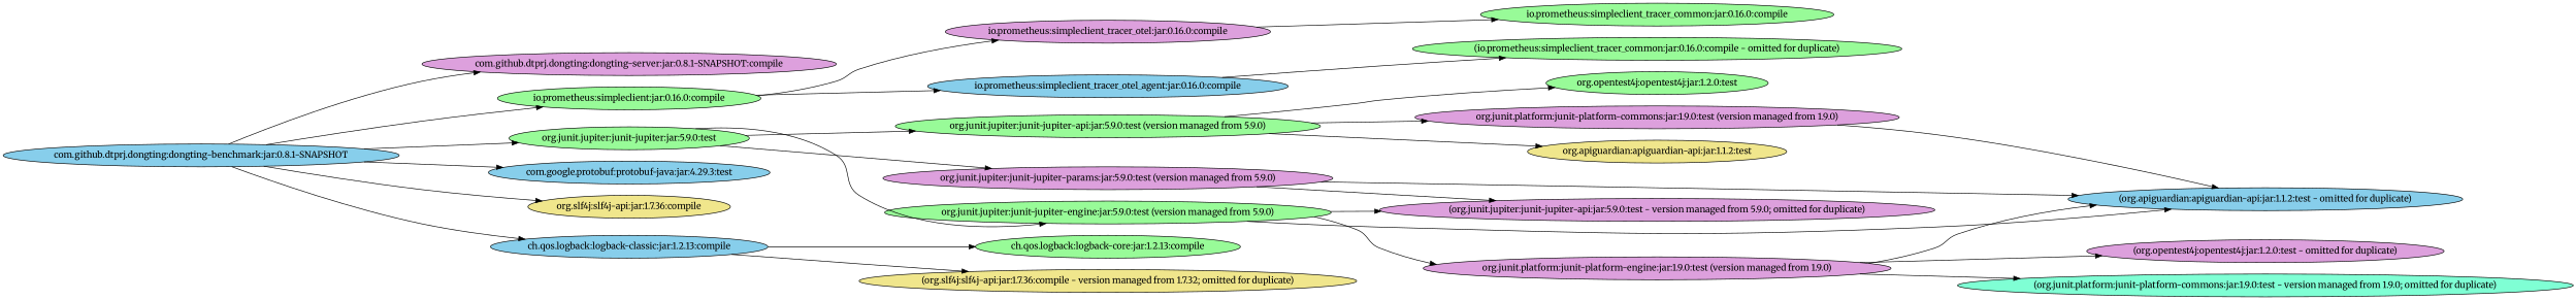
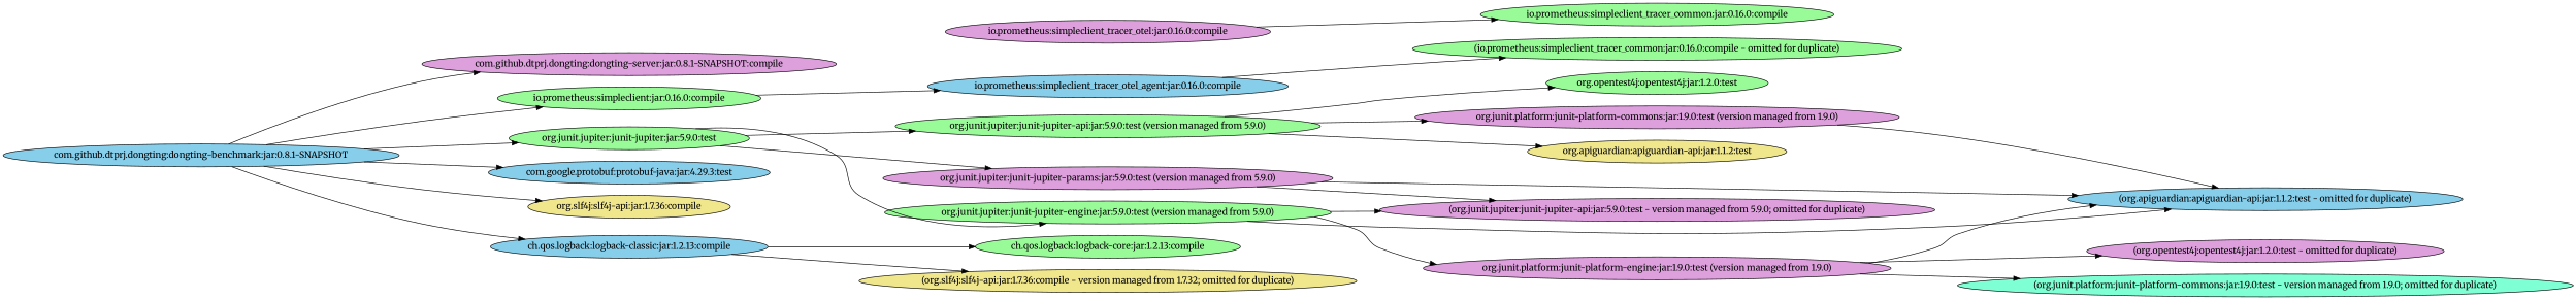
  digraph {
    fontname=Merriweather
    rankdir=LR
    node [fillcolor=palegreen fontname=Merriweather style=filled]
    edge [fontname=Merriweather]
    "com.github.dtprj.dongting:dongting-benchmark:jar:0.8.1-SNAPSHOT" [fillcolor=skyblue]
    "com.github.dtprj.dongting:dongting-server:jar:0.8.1-SNAPSHOT:compile" [fillcolor=plum]
    "io.prometheus:simpleclient:jar:0.16.0:compile"
    "org.junit.jupiter:junit-jupiter:jar:5.9.0:test"
    "com.google.protobuf:protobuf-java:jar:4.29.3:test" [fillcolor=skyblue]
    "org.slf4j:slf4j-api:jar:1.7.36:compile" [fillcolor=khaki]
    "ch.qos.logback:logback-classic:jar:1.2.13:compile" [fillcolor=skyblue]
    "io.prometheus:simpleclient_tracer_otel:jar:0.16.0:compile" [fillcolor=plum]
    "io.prometheus:simpleclient_tracer_otel_agent:jar:0.16.0:compile" [fillcolor=skyblue]
    "org.junit.jupiter:junit-jupiter-api:jar:5.9.0:test (version managed from 5.9.0)"
    "org.junit.jupiter:junit-jupiter-params:jar:5.9.0:test (version managed from 5.9.0)" [fillcolor=plum]
    "org.junit.jupiter:junit-jupiter-engine:jar:5.9.0:test (version managed from 5.9.0)"
    "ch.qos.logback:logback-core:jar:1.2.13:compile"
    "(org.slf4j:slf4j-api:jar:1.7.36:compile - version managed from 1.7.32; omitted for duplicate)" [fillcolor=khaki]
    "io.prometheus:simpleclient_tracer_common:jar:0.16.0:compile"
    "(io.prometheus:simpleclient_tracer_common:jar:0.16.0:compile - omitted for duplicate)"
    "org.opentest4j:opentest4j:jar:1.2.0:test"
    "org.junit.platform:junit-platform-commons:jar:1.9.0:test (version managed from 1.9.0)" [fillcolor=plum]
    "org.apiguardian:apiguardian-api:jar:1.1.2:test" [fillcolor=khaki]
    "(org.apiguardian:apiguardian-api:jar:1.1.2:test - omitted for duplicate)" [fillcolor=skyblue]
    "(org.junit.jupiter:junit-jupiter-api:jar:5.9.0:test - version managed from 5.9.0; omitted for duplicate)" [fillcolor=plum]
    "org.junit.platform:junit-platform-engine:jar:1.9.0:test (version managed from 1.9.0)" [fillcolor=plum]
    "(org.opentest4j:opentest4j:jar:1.2.0:test - omitted for duplicate)" [fillcolor=plum]
    "(org.junit.platform:junit-platform-commons:jar:1.9.0:test - version managed from 1.9.0; omitted for duplicate)" [fillcolor=aquamarine]
    "com.github.dtprj.dongting:dongting-benchmark:jar:0.8.1-SNAPSHOT" -> "com.github.dtprj.dongting:dongting-server:jar:0.8.1-SNAPSHOT:compile"
    "com.github.dtprj.dongting:dongting-benchmark:jar:0.8.1-SNAPSHOT" -> "io.prometheus:simpleclient:jar:0.16.0:compile"
    "com.github.dtprj.dongting:dongting-benchmark:jar:0.8.1-SNAPSHOT" -> "org.junit.jupiter:junit-jupiter:jar:5.9.0:test"
    "com.github.dtprj.dongting:dongting-benchmark:jar:0.8.1-SNAPSHOT" -> "com.google.protobuf:protobuf-java:jar:4.29.3:test"
    "com.github.dtprj.dongting:dongting-benchmark:jar:0.8.1-SNAPSHOT" -> "org.slf4j:slf4j-api:jar:1.7.36:compile"
    "com.github.dtprj.dongting:dongting-benchmark:jar:0.8.1-SNAPSHOT" -> "ch.qos.logback:logback-classic:jar:1.2.13:compile"
-   "io.prometheus:simpleclient:jar:0.16.0:compile" -> "io.prometheus:simpleclient_tracer_otel:jar:0.16.0:compile"
    "io.prometheus:simpleclient:jar:0.16.0:compile" -> "io.prometheus:simpleclient_tracer_otel_agent:jar:0.16.0:compile"
    "org.junit.jupiter:junit-jupiter:jar:5.9.0:test" -> "org.junit.jupiter:junit-jupiter-api:jar:5.9.0:test (version managed from 5.9.0)"
    "org.junit.jupiter:junit-jupiter:jar:5.9.0:test" -> "org.junit.jupiter:junit-jupiter-params:jar:5.9.0:test (version managed from 5.9.0)"
    "org.junit.jupiter:junit-jupiter:jar:5.9.0:test" -> "org.junit.jupiter:junit-jupiter-engine:jar:5.9.0:test (version managed from 5.9.0)"
    "ch.qos.logback:logback-classic:jar:1.2.13:compile" -> "ch.qos.logback:logback-core:jar:1.2.13:compile"
    "ch.qos.logback:logback-classic:jar:1.2.13:compile" -> "(org.slf4j:slf4j-api:jar:1.7.36:compile - version managed from 1.7.32; omitted for duplicate)"
    "io.prometheus:simpleclient_tracer_otel:jar:0.16.0:compile" -> "io.prometheus:simpleclient_tracer_common:jar:0.16.0:compile"
    "io.prometheus:simpleclient_tracer_otel_agent:jar:0.16.0:compile" -> "(io.prometheus:simpleclient_tracer_common:jar:0.16.0:compile - omitted for duplicate)"
    "org.junit.jupiter:junit-jupiter-api:jar:5.9.0:test (version managed from 5.9.0)" -> "org.opentest4j:opentest4j:jar:1.2.0:test"
    "org.junit.jupiter:junit-jupiter-api:jar:5.9.0:test (version managed from 5.9.0)" -> "org.junit.platform:junit-platform-commons:jar:1.9.0:test (version managed from 1.9.0)"
    "org.junit.jupiter:junit-jupiter-api:jar:5.9.0:test (version managed from 5.9.0)" -> "org.apiguardian:apiguardian-api:jar:1.1.2:test"
    "org.junit.jupiter:junit-jupiter-params:jar:5.9.0:test (version managed from 5.9.0)" -> "(org.apiguardian:apiguardian-api:jar:1.1.2:test - omitted for duplicate)"
    "org.junit.jupiter:junit-jupiter-params:jar:5.9.0:test (version managed from 5.9.0)" -> "(org.junit.jupiter:junit-jupiter-api:jar:5.9.0:test - version managed from 5.9.0; omitted for duplicate)"
    "org.junit.jupiter:junit-jupiter-engine:jar:5.9.0:test (version managed from 5.9.0)" -> "(org.apiguardian:apiguardian-api:jar:1.1.2:test - omitted for duplicate)"
    "org.junit.jupiter:junit-jupiter-engine:jar:5.9.0:test (version managed from 5.9.0)" -> "(org.junit.jupiter:junit-jupiter-api:jar:5.9.0:test - version managed from 5.9.0; omitted for duplicate)"
    "org.junit.jupiter:junit-jupiter-engine:jar:5.9.0:test (version managed from 5.9.0)" -> "org.junit.platform:junit-platform-engine:jar:1.9.0:test (version managed from 1.9.0)"
    "org.junit.platform:junit-platform-commons:jar:1.9.0:test (version managed from 1.9.0)" -> "(org.apiguardian:apiguardian-api:jar:1.1.2:test - omitted for duplicate)"
    "org.junit.platform:junit-platform-engine:jar:1.9.0:test (version managed from 1.9.0)" -> "(org.apiguardian:apiguardian-api:jar:1.1.2:test - omitted for duplicate)"
    "org.junit.platform:junit-platform-engine:jar:1.9.0:test (version managed from 1.9.0)" -> "(org.opentest4j:opentest4j:jar:1.2.0:test - omitted for duplicate)"
    "org.junit.platform:junit-platform-engine:jar:1.9.0:test (version managed from 1.9.0)" -> "(org.junit.platform:junit-platform-commons:jar:1.9.0:test - version managed from 1.9.0; omitted for duplicate)"
  }
